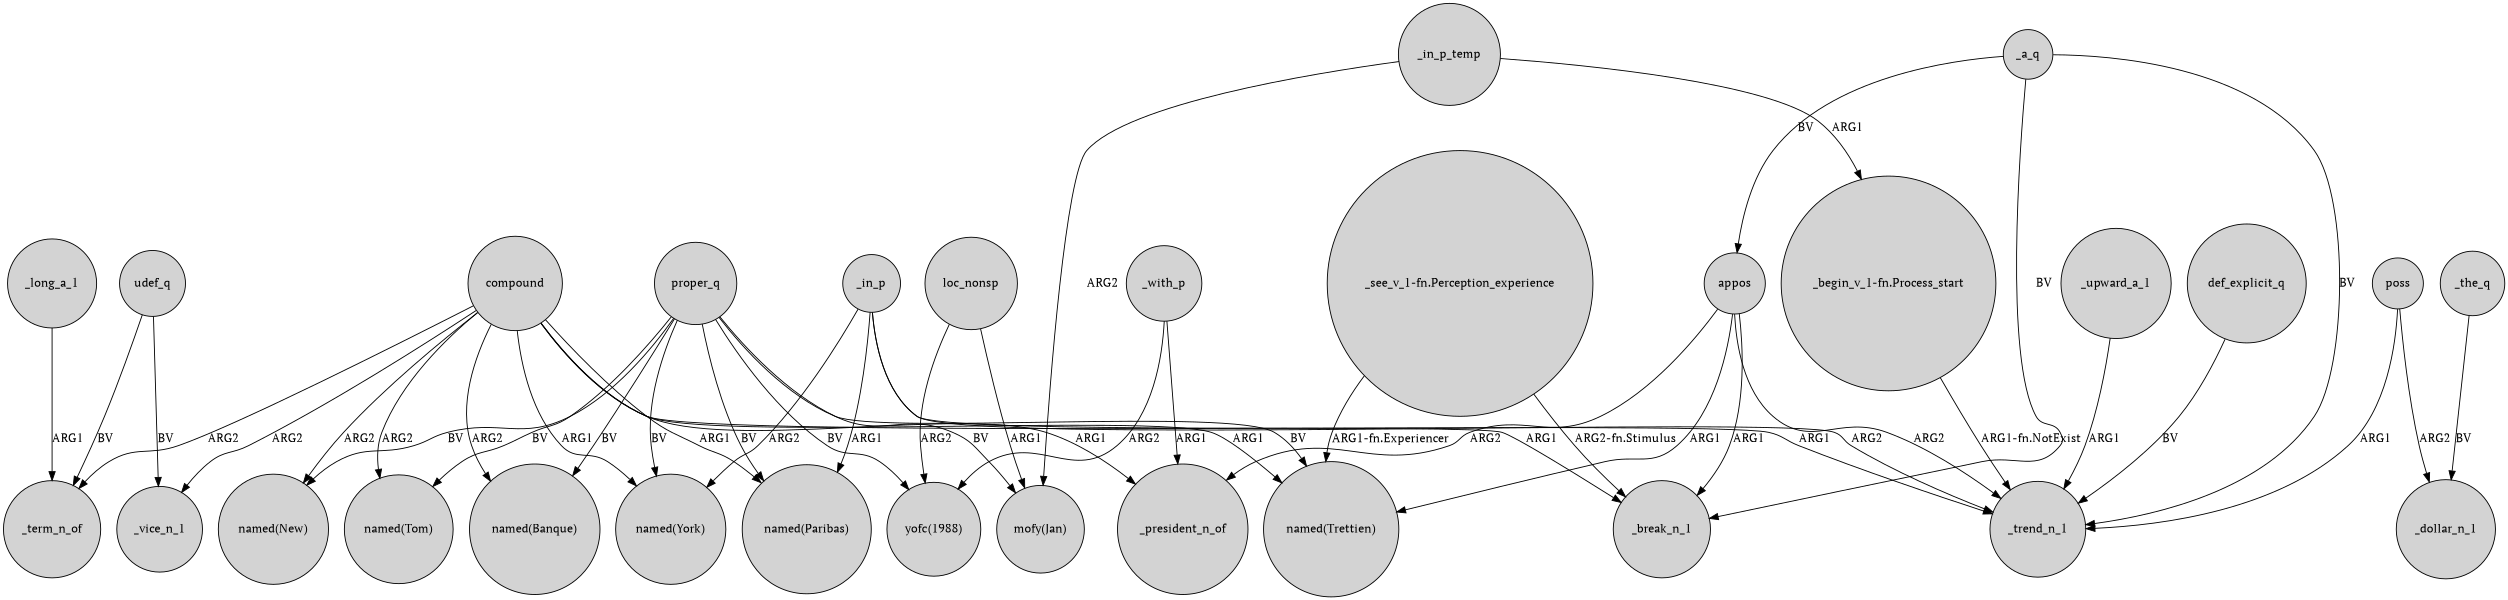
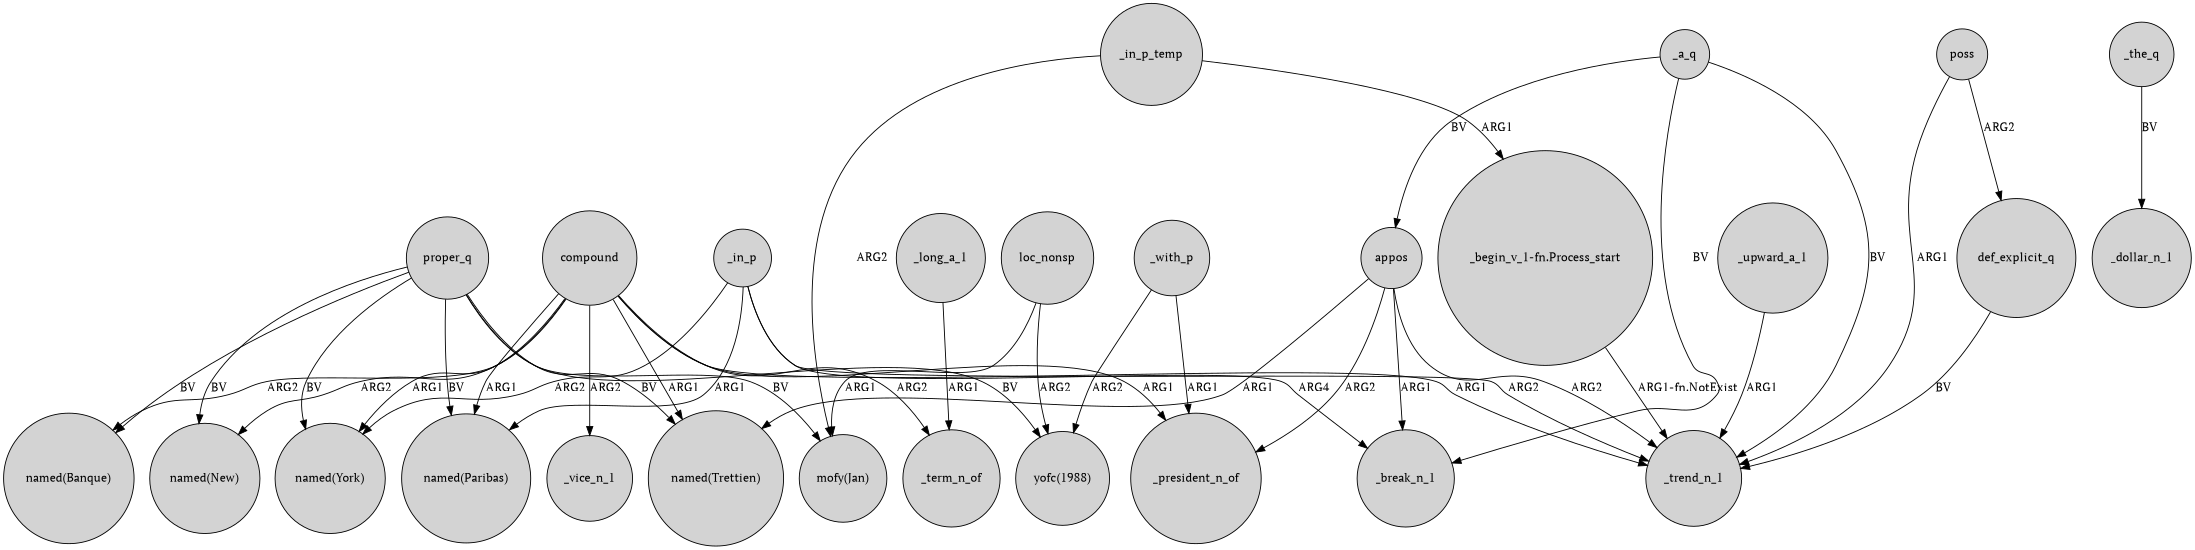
  digraph {
    fontname="PT Serif"
    node [fontname="PT Serif" shape=circle style=filled]
    edge [fontname="PT Serif"]
    compound
    _vice_n_1
    "named(New)"
    "named(Trettien)"
    "named(Banque)"
    _term_n_of
    _trend_n_1
    _president_n_of
    "named(York)"
    "named(Paribas)"
-   "named(Tom)"
-   "_see_v_1-fn.Perception_experience"
    _break_n_1
    proper_q
    "mofy(Jan)"
    "yofc(1988)"
    _in_p_temp
    "_begin_v_1-fn.Process_start"
    poss
    _dollar_n_1
    _the_q
-   udef_q
    _in_p
    appos
    _upward_a_1
    _with_p
    _a_q
    def_explicit_q
    loc_nonsp
    _long_a_1
    compound -> _vice_n_1 [label=ARG2]
    compound -> "named(New)" [label=ARG2]
    compound -> "named(Trettien)" [label=ARG1]
    compound -> "named(Banque)" [label=ARG2]
    compound -> _term_n_of [label=ARG2]
    compound -> _trend_n_1 [label=ARG1]
    compound -> _president_n_of [label=ARG1]
    compound -> "named(York)" [label=ARG1]
    compound -> "named(Paribas)" [label=ARG1]
-   compound -> "named(Tom)" [label=ARG2]
-   "_see_v_1-fn.Perception_experience" -> "named(Trettien)" [label="ARG1-fn.Experiencer"]
-   "_see_v_1-fn.Perception_experience" -> _break_n_1 [label="ARG2-fn.Stimulus"]
    proper_q -> "named(New)" [label=BV]
    proper_q -> "named(Trettien)" [label=BV]
    proper_q -> "named(Banque)" [label=BV]
    proper_q -> "named(York)" [label=BV]
    proper_q -> "named(Paribas)" [label=BV]
-   proper_q -> "named(Tom)" [label=BV]
    proper_q -> "mofy(Jan)" [label=BV]
    proper_q -> "yofc(1988)" [label=BV]
    _in_p_temp -> "mofy(Jan)" [label=ARG2]
    _in_p_temp -> "_begin_v_1-fn.Process_start" [label=ARG1]
    "_begin_v_1-fn.Process_start" -> _trend_n_1 [label="ARG1-fn.NotExist"]
    poss -> _trend_n_1 [label=ARG1]
-   poss -> _dollar_n_1 [label=ARG2]
+   poss -> def_explicit_q [label=ARG2]
    _the_q -> _dollar_n_1 [label=BV]
-   udef_q -> _vice_n_1 [label=BV]
-   udef_q -> _term_n_of [label=BV]
    _in_p -> _trend_n_1 [label=ARG2]
    _in_p -> "named(York)" [label=ARG2]
    _in_p -> "named(Paribas)" [label=ARG1]
-   _in_p -> _break_n_1 [label=ARG1]
+   _in_p -> _break_n_1 [label=ARG4]
    appos -> "named(Trettien)" [label=ARG1]
    appos -> _trend_n_1 [label=ARG2]
    appos -> _president_n_of [label=ARG2]
    appos -> _break_n_1 [label=ARG1]
    _upward_a_1 -> _trend_n_1 [label=ARG1]
    _with_p -> _president_n_of [label=ARG1]
    _with_p -> "yofc(1988)" [label=ARG2]
    _a_q -> _trend_n_1 [label=BV]
    _a_q -> _break_n_1 [label=BV]
    _a_q -> appos [label=BV]
    def_explicit_q -> _trend_n_1 [label=BV]
    loc_nonsp -> "mofy(Jan)" [label=ARG1]
    loc_nonsp -> "yofc(1988)" [label=ARG2]
    _long_a_1 -> _term_n_of [label=ARG1]
  }
